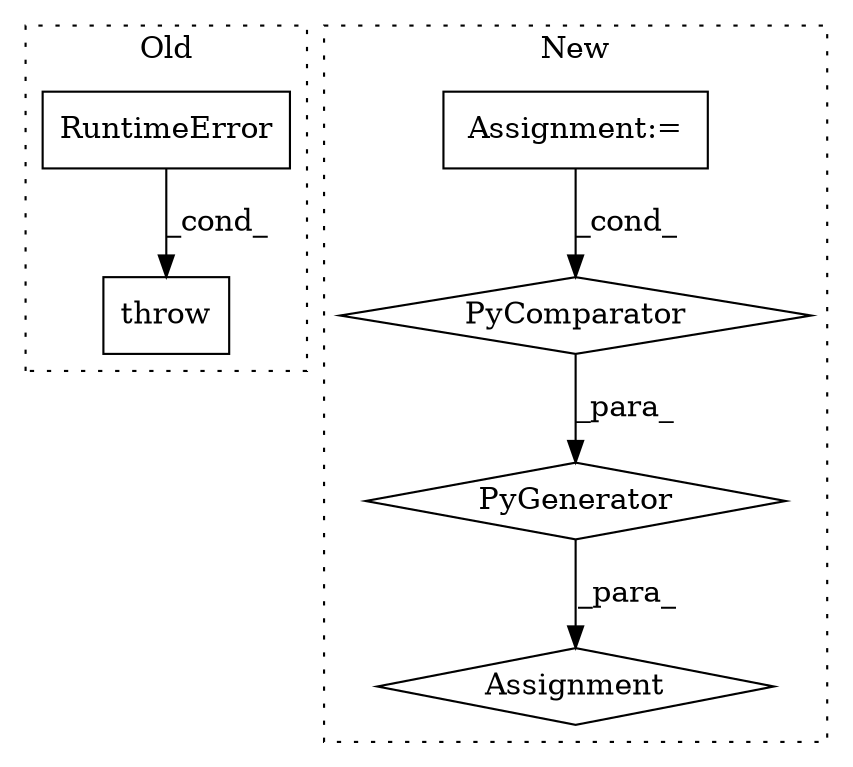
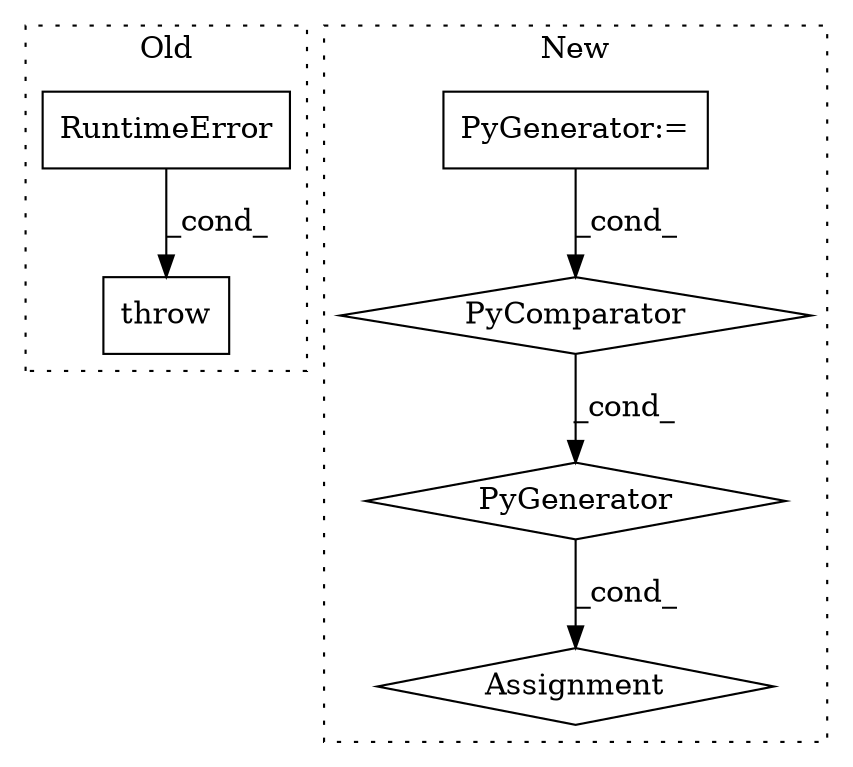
  digraph {
    node [shape=box]
    n1 [a=32 l="13,1" label=RuntimeError s="10606,10648"]
    n2 [a=53 l=6 label=throw s=10600]
    n3 [a=107 l=105 label=PyGenerator s=10688 shape=diamond]
-   n4 [a=7 l=4 label="Assignment:=" s=10606]
+   n4 [a=7 l=4 label="PyGenerator:=" s=10606]
    n5 [a=113 l=20 label=PyComparator s=10767 shape=diamond]
    n6 [a=25 l="4,2" label=Assignment s="10640,10790" shape=diamond]
    subgraph cluster_1 {
      label=Old
      style=dotted
      n1
      n2
    }
    subgraph cluster_2 {
      label=New
      style=dotted
      n3
      n4
      n5
      n6
    }
    n1 -> n2 [label=_cond_]
-   n3 -> n6 [label=_para_]
+   n3 -> n6 [label=_cond_]
    n4 -> n5 [label=_cond_]
-   n5 -> n3 [label=_para_]
+   n5 -> n3 [label=_cond_]
  }
